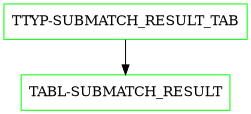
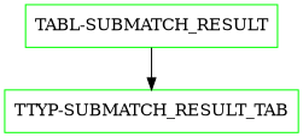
  digraph {
    node [color=green shape=box]
    "TTYP-SUBMATCH_RESULT_TAB"
    "TABL-SUBMATCH_RESULT"
-   "TTYP-SUBMATCH_RESULT_TAB" -> "TABL-SUBMATCH_RESULT"
+   "TABL-SUBMATCH_RESULT" -> "TTYP-SUBMATCH_RESULT_TAB"
  }
